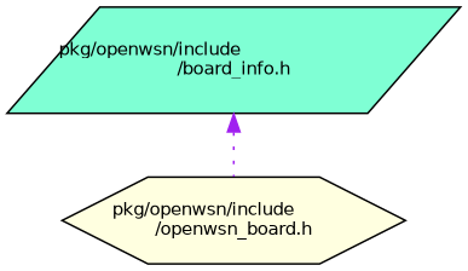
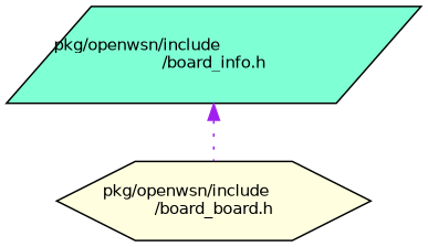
  digraph {
    node [color=black fontname=Helvetica fontsize=10 style=filled]
    n1 [fillcolor=aquamarine fontcolor=black height=0.2 label="pkg/openwsn/include\l/board_info.h" shape=parallelogram width=0.4]
-   n2 [fillcolor=lightyellow height=0.2 label="pkg/openwsn/include\l/openwsn_board.h" shape=hexagon width=0.4]
+   n2 [fillcolor=lightyellow height=0.2 label="pkg/openwsn/include\l/board_board.h" shape=hexagon width=0.4]
    n1 -> n2 [color=purple dir=back fontname=Helvetica fontsize=10 labelfontname=Helvetica labelfontsize=10 style=dotted]
  }
